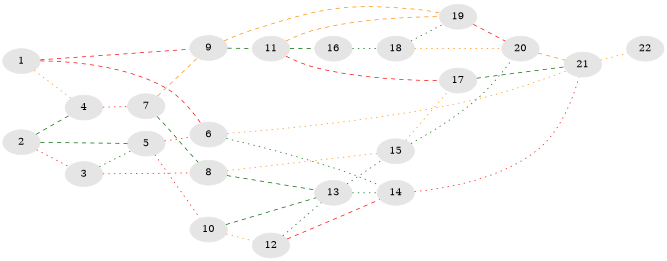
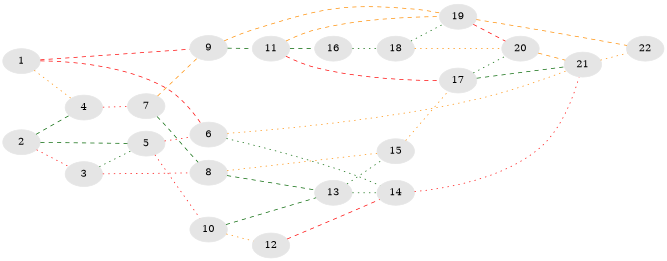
  graph {
    rankdir=LR
    node [color=gray90 style=filled]
    edge [color=darkgreen style=dotted weight=1.0]
    1
    4
    6
    9
    7
    14
    21
    11
    19
    2
    3
    5
    8
    10
    13
    15
    12
    22
    17
    16
    20
    18
    1 -- 4 [color=darkorange]
    1 -- 6 [color=red style=dashed]
    1 -- 9 [color=red style=dashed weight=2.0]
    4 -- 7 [color=red]
    6 -- 14
    6 -- 21 [color=darkorange]
    9 -- 11 [style=dashed]
    9 -- 19 [color=darkorange style=dashed]
    7 -- 9 [color=darkorange style=dashed]
    7 -- 8 [style=dashed weight=2.0]
    14 -- 21 [color=red]
    21 -- 22 [color=darkorange weight=2.0]
    11 -- 19 [color=darkorange style=dashed]
    11 -- 17 [color=red style=dashed]
    11 -- 16 [style=dashed weight=2.0]
+   19 -- 22 [color=darkorange style=dashed weight=2.0]
    19 -- 20 [color=red style=dashed]
    2 -- 4 [style=dashed weight=2.0]
    2 -- 3 [color=red weight=2.0]
    2 -- 5 [style=dashed]
    3 -- 5
    3 -- 8 [color=red weight=2.0]
    5 -- 6 [color=red weight=2.0]
    5 -- 10 [color=red]
    8 -- 13 [style=dashed]
    8 -- 15 [color=darkorange]
    10 -- 13 [style=dashed]
    10 -- 12 [color=darkorange weight=2.0]
    13 -- 14
    13 -- 15 [weight=2.0]
    15 -- 17 [color=darkorange weight=2.0]
    12 -- 14 [color=red style=dashed weight=2.0]
-   12 -- 13
    17 -- 21 [style=dashed]
-   15 -- 20
+   17 -- 20
    16 -- 18 [weight=2.0]
    20 -- 21 [color=darkorange style=dashed]
    18 -- 19
    18 -- 20 [color=darkorange weight=2.0]
  }
